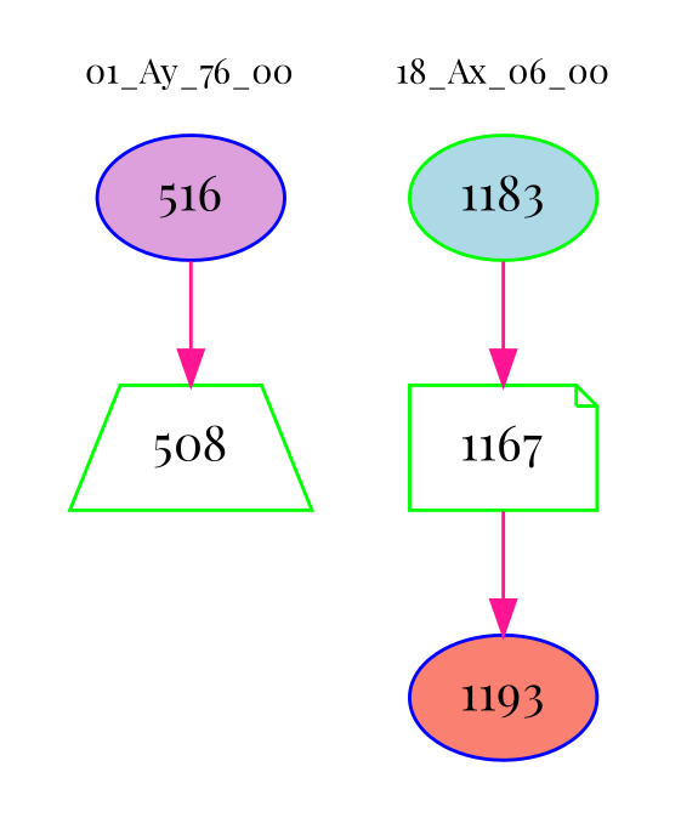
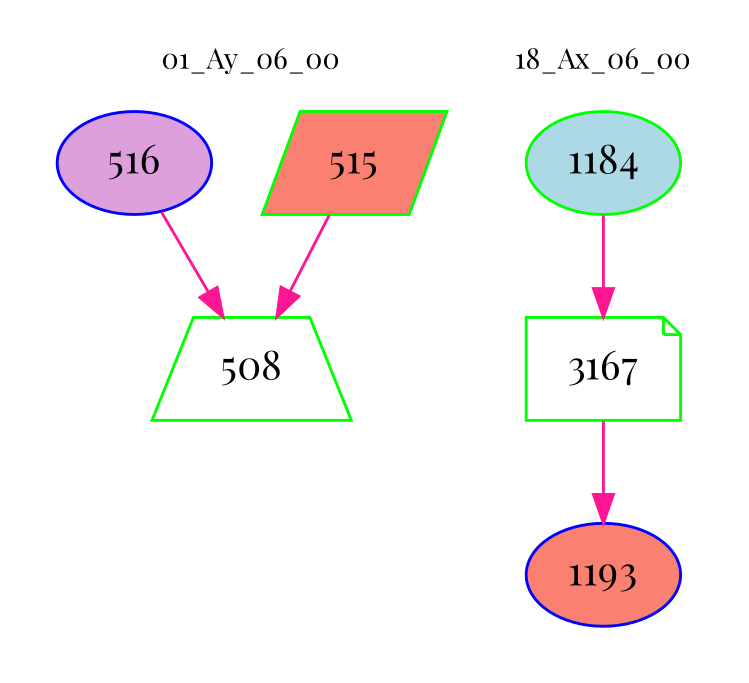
  digraph {
    fontname="Playfair Display"
    node [color=green fillcolor=salmon fontname="Playfair Display" shape=ellipse style=filled]
    edge [arrowhead=normal color=deeppink fontname="Playfair Display"]
+   n1 [label=515 shape=parallelogram]
    n2 [fillcolor=white label=508 shape=trapezium]
    n3 [color=blue fillcolor=plum label=516]
-   n4 [fillcolor=lightblue label=1183]
-   n5 [fillcolor=white label=1167 shape=note]
+   n4 [fillcolor=lightblue label=1184]
+   n5 [fillcolor=white label=3167 shape=note]
    n6 [color=blue label=1193]
    subgraph cluster_1 {
      color=white
      fontsize=10
-     label="01_Ay_76_00"
+     label="01_Ay_06_00"
+     n1
      n2
      n3
    }
    subgraph cluster_2 {
      color=white
      fontsize=10
      label="18_Ax_06_00"
      n4
      n5
      n6
    }
+   n1 -> n2
    n3 -> n2
    n4 -> n5
    n5 -> n6
  }
